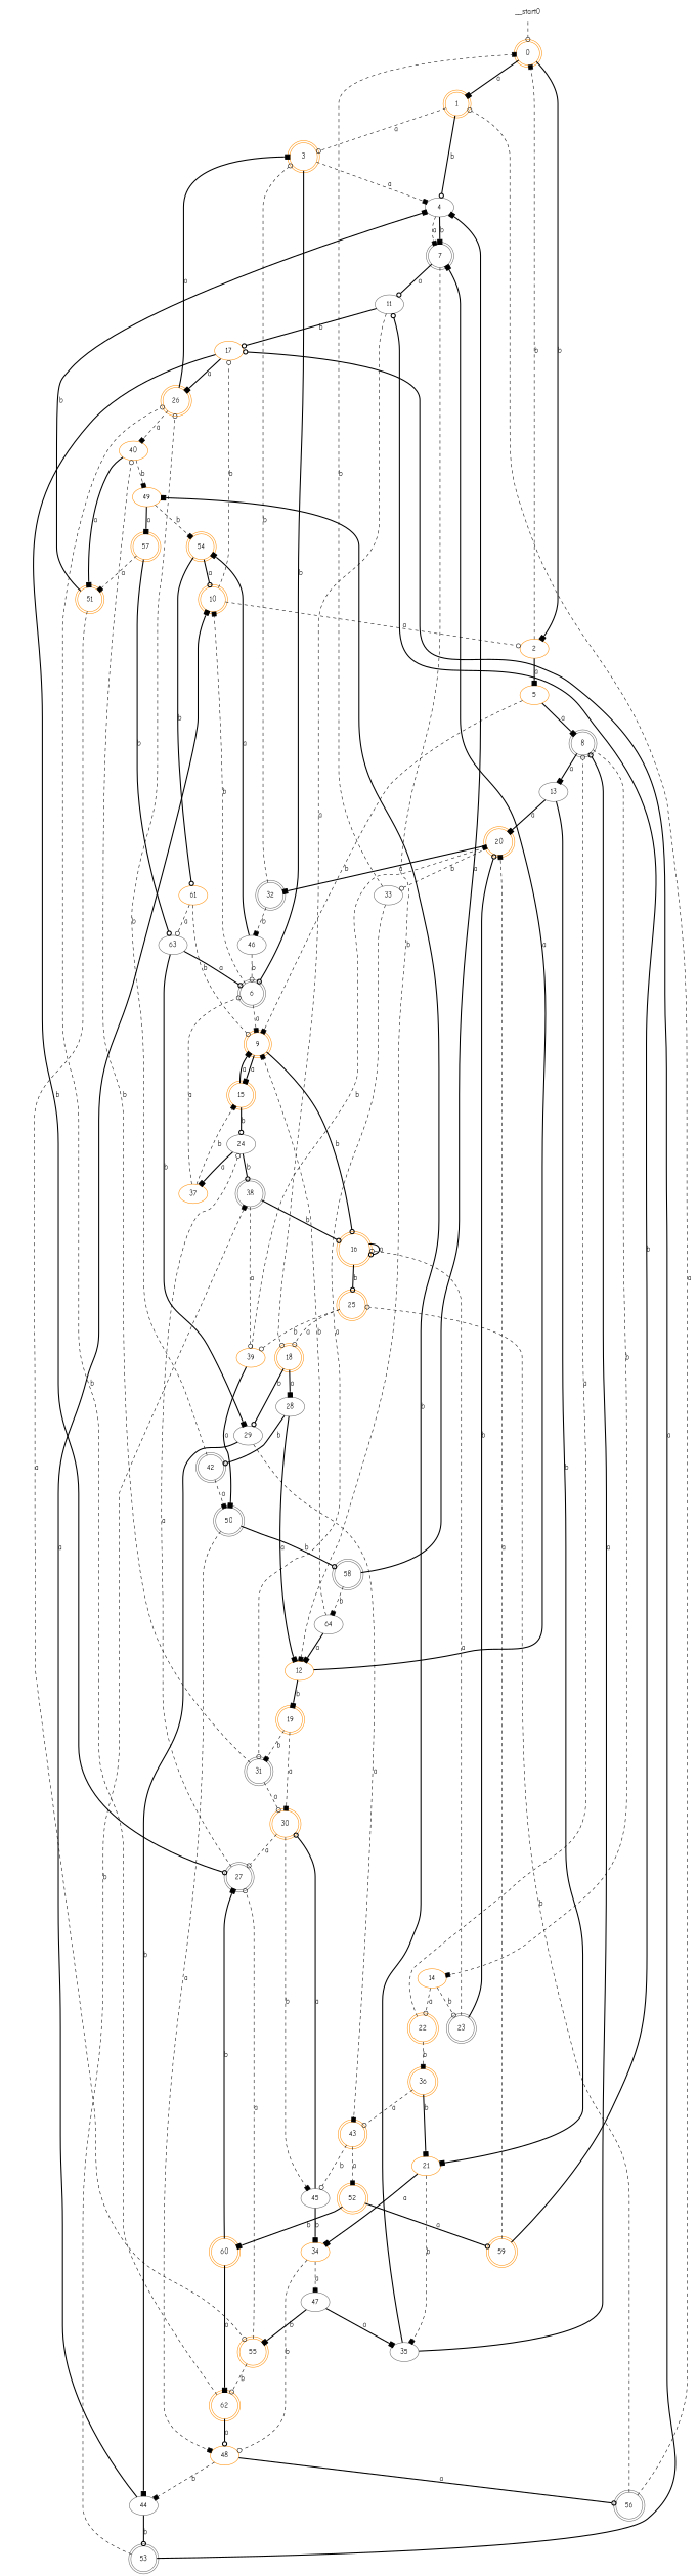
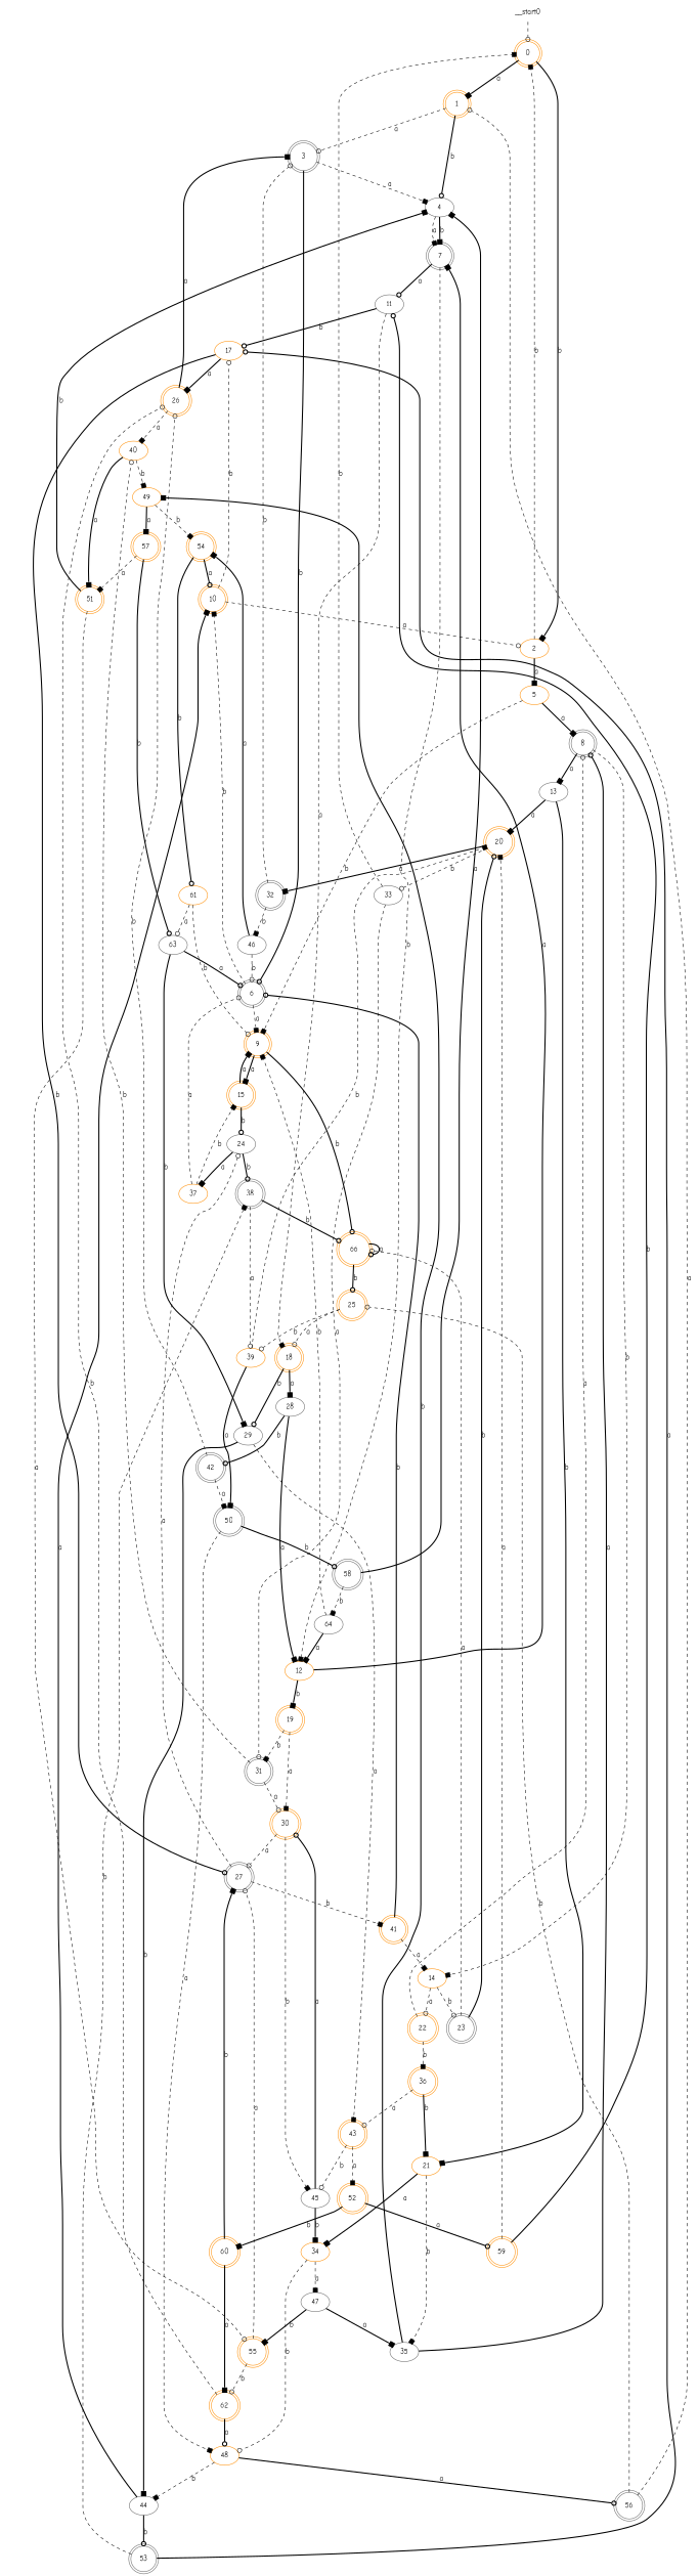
  digraph {
    fontname="Comic Neue"
    node [color=darkorange fontname="Comic Neue" shape=doublecircle]
    edge [arrowhead=box fontname="Comic Neue" style=dashed]
    __start0 [shape=none]
    0
    1
    2 [shape=""]
-   3
+   3 [color=gray40]
    4 [color=gray40 shape=""]
    5 [shape=""]
    6 [color=gray40]
    7 [color=gray40]
    8 [color=gray40]
    9
    10
    11 [color=gray40 shape=""]
    12 [shape=""]
    13 [color=gray40 shape=""]
    14 [shape=""]
    15
-   16
+   16 [label=66]
    17 [shape=""]
    18
    19
    20
    21 [shape=""]
    22
    23 [color=gray40]
    24 [color=gray40 shape=""]
    25
    26
    27 [color=gray40]
    28 [color=gray40 shape=""]
    29 [color=gray40 shape=""]
    30
    31 [color=gray40]
    32 [color=gray40]
    33 [color=gray40 shape=""]
    34 [shape=""]
    35 [color=gray40 shape=""]
    36
    37 [shape=""]
    38 [color=gray40]
    39 [shape=""]
    40 [shape=""]
+   41
    42 [color=gray40]
    43
    44 [color=gray40 shape=""]
    45 [color=gray40 shape=""]
    46 [color=gray40 shape=""]
    47 [color=gray40 shape=""]
    48 [shape=""]
    49 [shape=""]
    50 [color=gray40]
    51
    52
    53 [color=gray40]
    54
    55
    56 [color=gray40]
    57
    58 [color=gray40]
    59
    60
    61 [shape=""]
    62
    63 [color=gray40 shape=""]
    64 [color=gray40 shape=""]
    __start0 -> 0 [arrowhead=odot]
    0 -> 1 [label=a style=bold]
    0 -> 2 [label=b style=bold]
    1 -> 3 [arrowhead=odot label=a]
    1 -> 4 [arrowhead=odot label=b style=bold]
    2 -> 0 [label=b]
    2 -> 5 [label=a style=bold]
    3 -> 4 [label=a]
    3 -> 6 [arrowhead=odot label=b style=bold]
    4 -> 7 [label=a]
    4 -> 7 [label=b style=bold]
    5 -> 8 [label=a style=bold]
    5 -> 9 [label=b]
    6 -> 9 [label=a]
    6 -> 10 [label=b]
    7 -> 11 [arrowhead=odot label=a style=bold]
    7 -> 12 [label=b]
    8 -> 13 [label=a style=bold]
    8 -> 14 [label=b]
    9 -> 15 [label=a style=bold]
    9 -> 16 [arrowhead=odot label=b style=bold]
    10 -> 2 [arrowhead=odot label=a]
    10 -> 17 [arrowhead=odot label=b]
    11 -> 17 [arrowhead=odot label=b style=bold]
-   11 -> 18 [arrowhead=odot label=a]
+   11 -> 18 [label=a]
    12 -> 7 [label=a style=bold]
    12 -> 19 [label=b style=bold]
    13 -> 20 [label=a style=bold]
    13 -> 21 [label=b style=bold]
    14 -> 22 [arrowhead=odot label=a]
    14 -> 23 [arrowhead=odot label=b]
    15 -> 9 [label=a style=bold]
    15 -> 24 [arrowhead=odot label=b style=bold]
    16 -> 16 [arrowhead=odot label=a style=bold]
    16 -> 25 [arrowhead=odot label=b style=bold]
    17 -> 26 [label=a style=bold]
    17 -> 27 [arrowhead=odot label=b style=bold]
    18 -> 28 [label=a style=bold]
    18 -> 29 [arrowhead=odot label=b style=bold]
    19 -> 30 [label=a]
    19 -> 31 [label=b]
    20 -> 32 [label=a style=bold]
    20 -> 33 [arrowhead=odot label=b]
    21 -> 34 [label=a style=bold]
    21 -> 35 [label=b]
    22 -> 8 [arrowhead=odot label=a]
    22 -> 36 [label=b]
    23 -> 16 [arrowhead=odot label=a]
    23 -> 20 [arrowhead=odot label=b style=bold]
    24 -> 37 [label=a style=bold]
    24 -> 38 [arrowhead=odot label=b style=bold]
    25 -> 18 [arrowhead=odot label=a]
    25 -> 39 [arrowhead=odot label=b]
    26 -> 3 [label=a style=bold]
    26 -> 40 [label=a]
    27 -> 24 [arrowhead=odot label=a]
+   27 -> 41 [label=b]
    28 -> 12 [label=a style=bold]
    28 -> 42 [arrowhead=odot label=b style=bold]
    29 -> 43 [label=a]
    29 -> 44 [label=b style=bold]
    30 -> 27 [arrowhead=odot label=a]
    30 -> 45 [label=b]
    31 -> 30 [arrowhead=odot label=a]
    31 -> 40 [arrowhead=odot label=b]
    32 -> 3 [arrowhead=odot label=b]
    32 -> 46 [label=b]
    33 -> 0 [label=b]
    33 -> 31 [arrowhead=odot label=a]
    34 -> 47 [label=a]
    34 -> 48 [arrowhead=odot label=b]
    35 -> 8 [arrowhead=odot label=a style=bold]
    35 -> 49 [label=b style=bold]
    36 -> 21 [label=b style=bold]
    36 -> 43 [arrowhead=odot label=a]
    37 -> 6 [arrowhead=odot label=a]
    37 -> 15 [label=b]
    38 -> 16 [arrowhead=odot label=b style=bold]
    38 -> 39 [arrowhead=odot label=a]
    39 -> 20 [label=b]
    39 -> 50 [label=a style=bold]
    40 -> 49 [label=b]
    40 -> 51 [label=a style=bold]
+   41 -> 6 [arrowhead=odot label=b style=bold]
+   41 -> 14 [label=a]
    42 -> 26 [arrowhead=odot label=b]
    42 -> 50 [label=a]
    43 -> 45 [arrowhead=odot label=b]
    43 -> 52 [label=a]
    44 -> 10 [label=a style=bold]
    44 -> 53 [arrowhead=odot label=b style=bold]
    45 -> 30 [arrowhead=odot label=a style=bold]
    45 -> 34 [label=b style=bold]
    46 -> 6 [arrowhead=odot label=b]
    46 -> 54 [label=a style=bold]
    47 -> 35 [label=a style=bold]
    47 -> 55 [label=b style=bold]
    48 -> 44 [label=b]
    48 -> 56 [arrowhead=odot label=a style=bold]
    49 -> 54 [label=b]
    49 -> 57 [label=a style=bold]
    50 -> 48 [label=a]
    50 -> 58 [arrowhead=odot label=b style=bold]
    51 -> 4 [label=b style=bold]
    51 -> 55 [arrowhead=odot label=a]
    52 -> 59 [arrowhead=odot label=a style=bold]
    52 -> 60 [label=b style=bold]
    53 -> 17 [arrowhead=odot label=a style=bold]
    53 -> 38 [label=b]
    54 -> 10 [arrowhead=odot label=a style=bold]
    54 -> 61 [arrowhead=odot label=b style=bold]
    55 -> 27 [arrowhead=odot label=a]
    55 -> 62 [arrowhead=odot label=b]
    56 -> 1 [arrowhead=odot label=a]
    56 -> 25 [arrowhead=odot label=b]
    57 -> 51 [label=a]
    57 -> 63 [arrowhead=odot label=b style=bold]
    58 -> 4 [label=a style=bold]
    58 -> 64 [label=b]
    59 -> 11 [arrowhead=odot label=b style=bold]
    59 -> 20 [label=a]
    60 -> 27 [label=b style=bold]
    60 -> 62 [label=a style=bold]
    61 -> 9 [arrowhead=odot label=b]
    61 -> 63 [arrowhead=odot label=a]
    62 -> 26 [arrowhead=odot label=b]
    62 -> 48 [arrowhead=odot label=a style=bold]
    63 -> 6 [arrowhead=odot label=a style=bold]
    63 -> 29 [label=b style=bold]
    64 -> 9 [label=b]
    64 -> 12 [label=a style=bold]
  }
